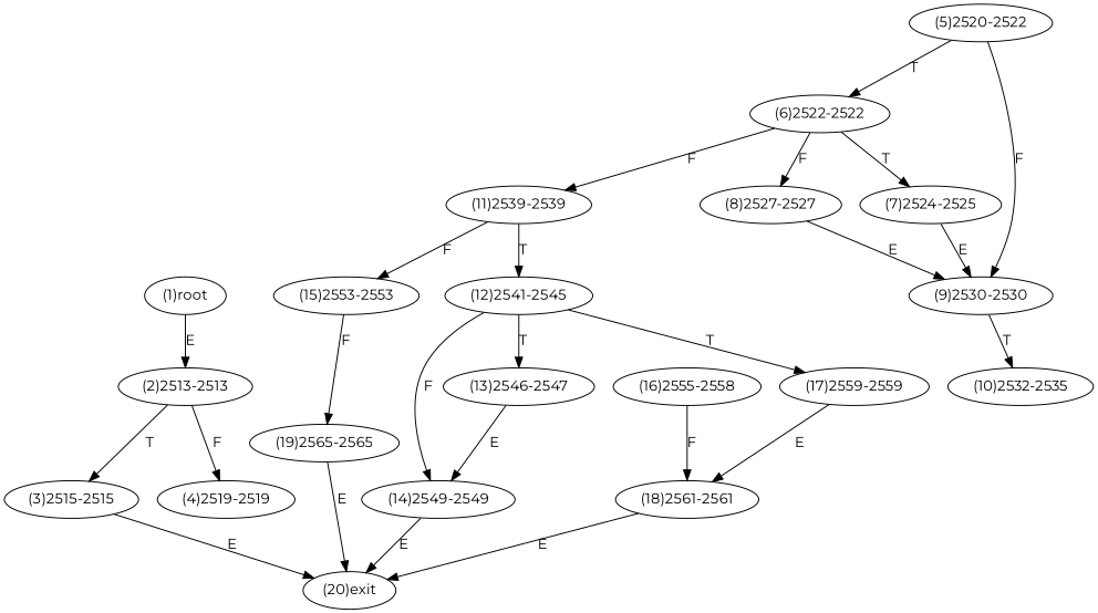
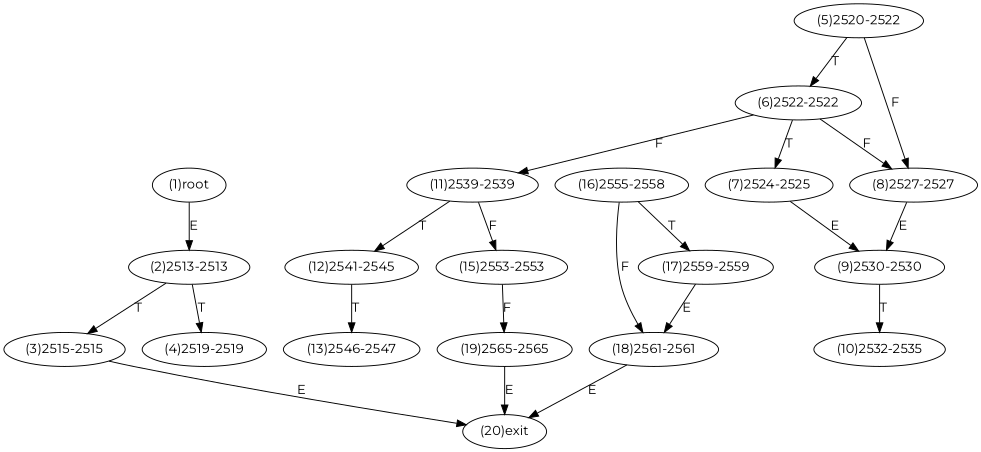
  digraph {
    fontname=Montserrat
    node [fontname=Montserrat]
    edge [fontname=Montserrat]
    n1 [label="(1)root"]
    n2 [label="(2)2513-2513"]
    n3 [label="(3)2515-2515"]
    n4 [label="(4)2519-2519"]
    n5 [label="(20)exit"]
    n6 [label="(5)2520-2522"]
    n7 [label="(6)2522-2522"]
    n8 [label="(8)2527-2527"]
    n9 [label="(9)2530-2530"]
    n10 [label="(10)2532-2535"]
    n11 [label="(7)2524-2525"]
    n12 [label="(11)2539-2539"]
    n13 [label="(12)2541-2545"]
    n14 [label="(15)2553-2553"]
    n15 [label="(13)2546-2547"]
-   n16 [label="(14)2549-2549"]
    n17 [label="(19)2565-2565"]
    n18 [label="(16)2555-2558"]
    n19 [label="(17)2559-2559"]
    n20 [label="(18)2561-2561"]
    n1 -> n2 [label=E]
    n2 -> n3 [label=T]
-   n2 -> n4 [label=F]
+   n2 -> n4 [label=T]
    n3 -> n5 [label=E]
    n6 -> n7 [label=T]
-   n6 -> n9 [label=F]
+   n6 -> n8 [label=F]
    n7 -> n8 [label=F]
    n7 -> n11 [label=T]
    n7 -> n12 [label=F]
    n8 -> n9 [label=E]
    n9 -> n10 [label=T]
    n11 -> n9 [label=E]
    n12 -> n13 [label=T]
    n12 -> n14 [label=F]
    n13 -> n15 [label=T]
-   n13 -> n16 [label=F]
    n14 -> n17 [label=F]
-   n15 -> n16 [label=E]
-   n16 -> n5 [label=E]
    n17 -> n5 [label=E]
-   n13 -> n19 [label=T]
+   n18 -> n19 [label=T]
    n18 -> n20 [label=F]
    n19 -> n20 [label=E]
    n20 -> n5 [label=E]
  }
